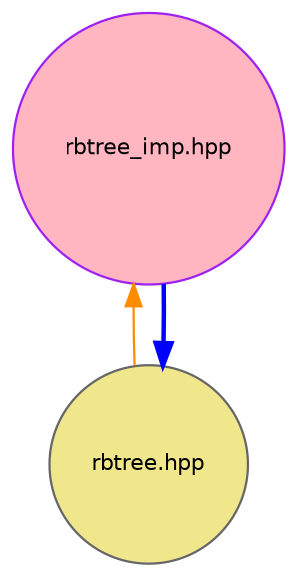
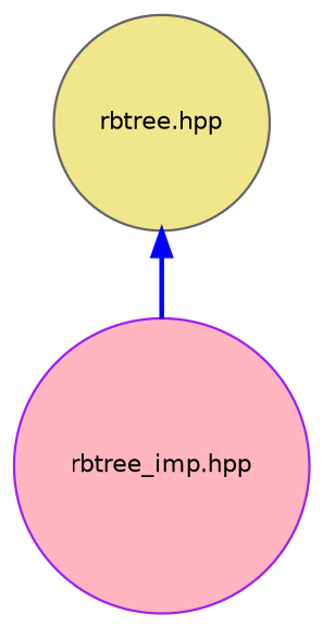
  digraph {
    node [fontname=Helvetica fontsize=10 shape=circle style=filled]
    edge [dir=back fontname=Helvetica fontsize=10 labelfontname=Helvetica labelfontsize=10]
    n1 [color=purple fillcolor=lightpink fontcolor=black height=0.2 label="rbtree_imp.hpp" width=0.4]
    n2 [color=gray40 fillcolor=khaki height=0.2 label="rbtree.hpp" width=0.4]
-   n1 -> n2 [color=darkorange style=solid]
    n2 -> n1 [color=blue style=bold]
  }
